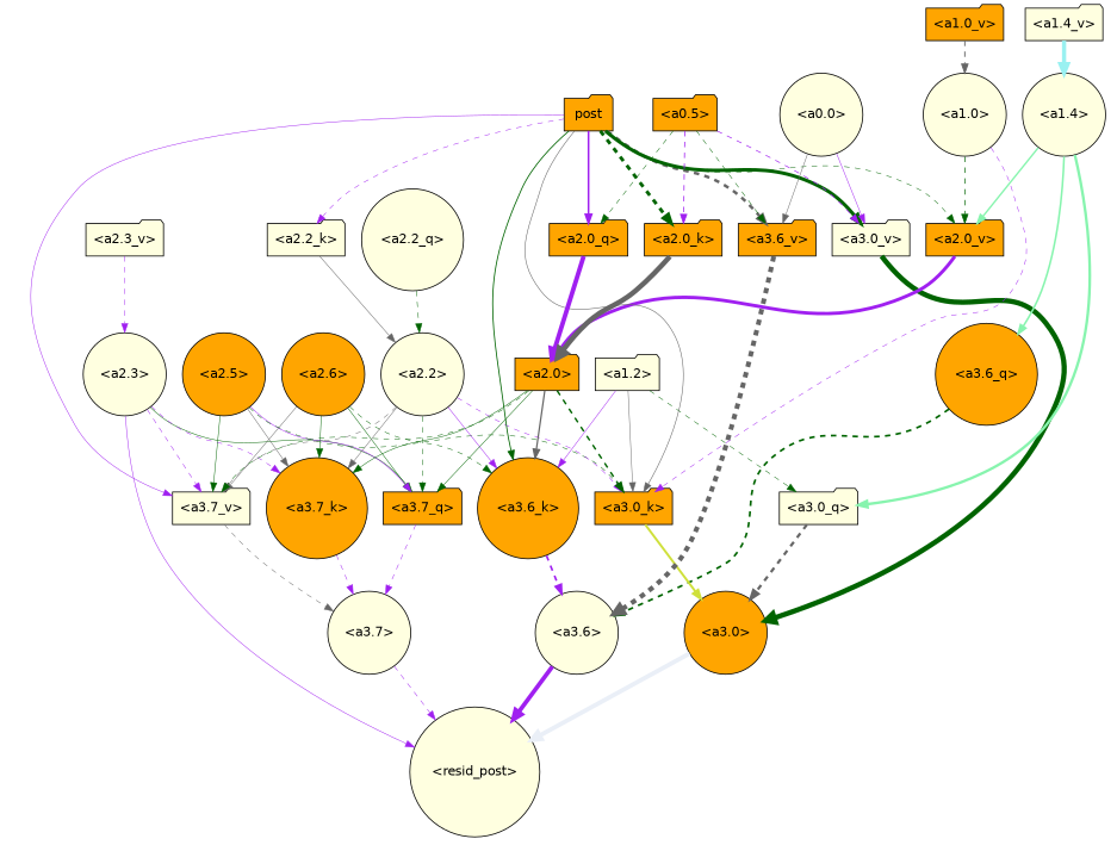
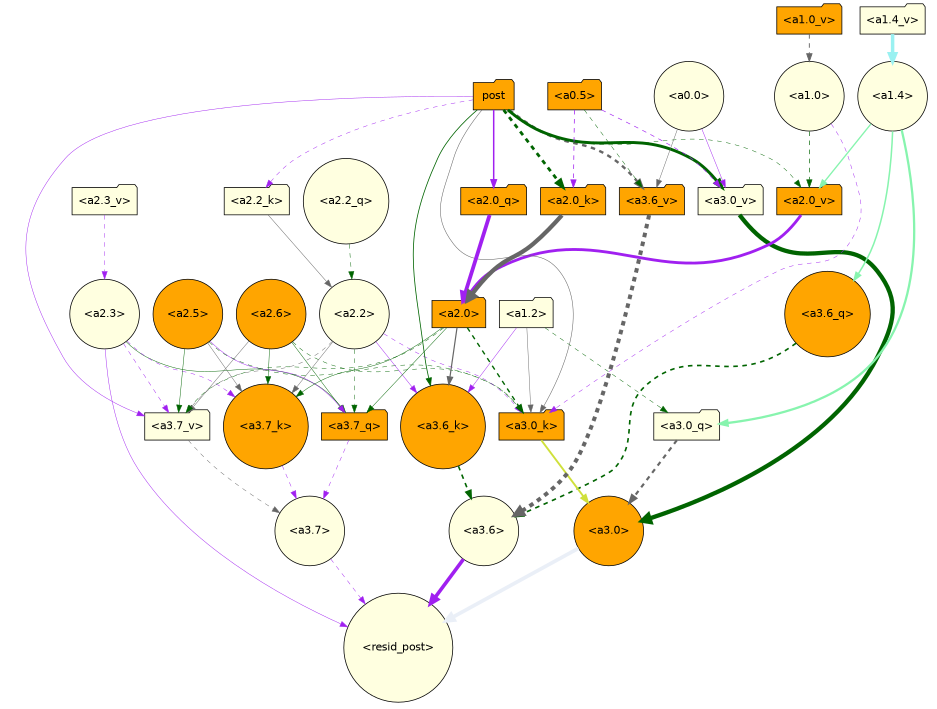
  strict digraph {
    splines=true
    node [color=black fillcolor=lightyellow fontname=Helvetica shape=folder style="filled, rounded"]
    edge [color=darkgreen penwidth=0.6 style=dashed]
    "<a3.7>" [shape=circle]
    "<resid_post>" [shape=circle]
    "<a3.6>" [shape=circle]
    "<a3.0>" [fillcolor=orange shape=circle]
    "<a2.3>" [shape=circle]
    "<a3.7_q>" [fillcolor=orange]
    "<a3.7_k>" [fillcolor=orange shape=circle]
    "<a3.7_v>"
    "<a3.6_q>" [fillcolor=orange shape=circle]
    "<a3.0_q>"
    "<a3.6_k>" [fillcolor=orange shape=circle]
    "<a3.0_k>" [fillcolor=orange]
    "<a3.6_v>" [fillcolor=orange]
    "<a3.0_v>"
    "<a2.6>" [fillcolor=orange shape=circle]
    "<a2.5>" [fillcolor=orange shape=circle]
    "<a2.2>" [shape=circle]
    "<a2.0>" [fillcolor=orange]
    "<a1.4>" [shape=circle]
    "<a2.0_v>" [fillcolor=orange]
    "<a1.2>"
    n22 [fillcolor=orange label=post]
    "<a2.0_q>" [fillcolor=orange]
    "<a2.2_k>"
    "<a2.0_k>" [fillcolor=orange]
    "<a1.0>" [shape=circle]
    "<a0.5>" [fillcolor=orange]
    "<a0.0>" [shape=circle]
    "<a2.2_q>" [shape=circle]
    "<a2.3_v>"
    "<a1.4_v>"
    "<a1.0_v>" [fillcolor=orange]
    "<a3.7>" -> "<resid_post>" [color=purple]
    "<a3.6>" -> "<resid_post>" [color=purple penwidth=4.751592040061951 style=bold]
    "<a3.0>" -> "<resid_post>" [color="#eaeff7" penwidth=4.904066681861877 style=""]
    "<a2.3>" -> "<resid_post>" [color=purple style=bold]
    "<a2.3>" -> "<a3.7_q>" [style=bold]
    "<a2.3>" -> "<a3.7_k>" [color=purple]
    "<a2.3>" -> "<a3.7_v>" [color=purple]
    "<a3.7_q>" -> "<a3.7>" [color=purple]
    "<a3.7_k>" -> "<a3.7>" [color=purple]
    "<a3.7_v>" -> "<a3.7>" [color=gray40]
    "<a3.6_q>" -> "<a3.6>" [penwidth=2.160832464694977]
    "<a3.0_q>" -> "<a3.0>" [color=gray40 penwidth=2.870753765106201]
-   "<a3.6_k>" -> "<a3.6>" [color=purple penwidth=2.13908451795578]
+   "<a3.6_k>" -> "<a3.6>" [penwidth=2.13908451795578]
    "<a3.0_k>" -> "<a3.0>" [color="#cfe03b" penwidth=2.520303964614868 style=""]
    "<a3.6_v>" -> "<a3.6>" [color=gray40 penwidth=5.297133803367615]
    "<a3.0_v>" -> "<a3.0>" [penwidth=5.680712580680847 style=bold]
    "<a2.6>" -> "<a3.7_q>" [style=bold]
    "<a2.6>" -> "<a3.7_k>" [style=bold]
    "<a2.6>" -> "<a3.7_v>" [color=gray40 style=bold]
-   "<a2.6>" -> "<a3.6_k>"
+   "<a2.6>" -> "<a3.0_k>"
    "<a2.5>" -> "<a3.7_q>" [color=purple style=bold]
    "<a2.5>" -> "<a3.7_k>" [color=gray40 style=bold]
    "<a2.5>" -> "<a3.7_v>" [style=bold]
    "<a2.5>" -> "<a3.0_k>"
    "<a2.2>" -> "<a3.7_q>"
    "<a2.2>" -> "<a3.7_k>" [color=gray40 style=bold]
    "<a2.2>" -> "<a3.7_v>" [color=gray40]
    "<a2.2>" -> "<a3.6_k>" [color=purple style=bold]
    "<a2.2>" -> "<a3.0_k>" [color=purple]
    "<a2.0>" -> "<a3.7_q>" [style=bold]
    "<a2.0>" -> "<a3.7_k>" [style=bold]
    "<a2.0>" -> "<a3.7_v>"
    "<a2.0>" -> "<a3.6_k>" [color=gray40 penwidth=1.5897698998451233 style=bold]
    "<a2.0>" -> "<a3.0_k>" [penwidth=1.8405593037605286]
    "<a1.4>" -> "<a3.6_q>" [color="#87f4ae" penwidth=2.0260728895664215 style=""]
    "<a1.4>" -> "<a3.0_q>" [color="#87f4ae" penwidth=3.0185627341270447 style=""]
    "<a1.4>" -> "<a2.0_v>" [color="#87f4ae" penwidth=1.7970525026321411 style=""]
    "<a2.0_v>" -> "<a2.0>" [color=purple penwidth=3.781584322452545 style=bold]
    "<a1.2>" -> "<a3.0_q>"
    "<a1.2>" -> "<a3.6_k>" [color=purple style=bold]
    "<a1.2>" -> "<a3.0_k>" [color=gray40 style=bold]
    n22 -> "<a3.7_v>" [color=purple style=bold]
    n22 -> "<a3.6_k>" [penwidth=1.046662151813507 style=bold]
    n22 -> "<a3.0_k>" [color=gray40 penwidth=0.6995279788970947 style=bold]
    n22 -> "<a3.6_v>" [color=gray40 penwidth=3.1840110421180725]
    n22 -> "<a3.0_v>" [penwidth=3.9005755856633186 style=bold]
    n22 -> "<a2.0_v>"
    n22 -> "<a2.0_q>" [color=purple penwidth=1.9669389724731445 style=bold]
    n22 -> "<a2.2_k>" [color=purple]
    n22 -> "<a2.0_k>" [penwidth=3.6898754835128784]
    "<a2.0_q>" -> "<a2.0>" [color=purple penwidth=5.0040658712387085 style=bold]
    "<a2.2_k>" -> "<a2.2>" [color=gray40 penwidth=0.6304321400821209 style=bold]
    "<a2.0_k>" -> "<a2.0>" [color=gray40 penwidth=5.6445024609565735 style=bold]
    "<a1.0>" -> "<a3.0_k>" [color=purple]
    "<a1.0>" -> "<a2.0_v>" [penwidth=0.8836666345596313]
    "<a0.5>" -> "<a3.6_v>"
    "<a0.5>" -> "<a3.0_v>" [color=purple penwidth=0.8493617177009583]
-   "<a0.5>" -> "<a2.0_q>"
    "<a0.5>" -> "<a2.0_k>" [color=purple penwidth=0.9942188858985901]
    "<a0.0>" -> "<a3.6_v>" [color=gray40 style=bold]
    "<a0.0>" -> "<a3.0_v>" [color=purple style=bold]
    "<a2.2_q>" -> "<a2.2>"
    "<a2.3_v>" -> "<a2.3>" [color=purple]
    "<a1.4_v>" -> "<a1.4>" [color="#9af1f1" penwidth=4.602061748504639 style=""]
    "<a1.0_v>" -> "<a1.0>" [color=gray40 penwidth=1.227757602930069]
  }
